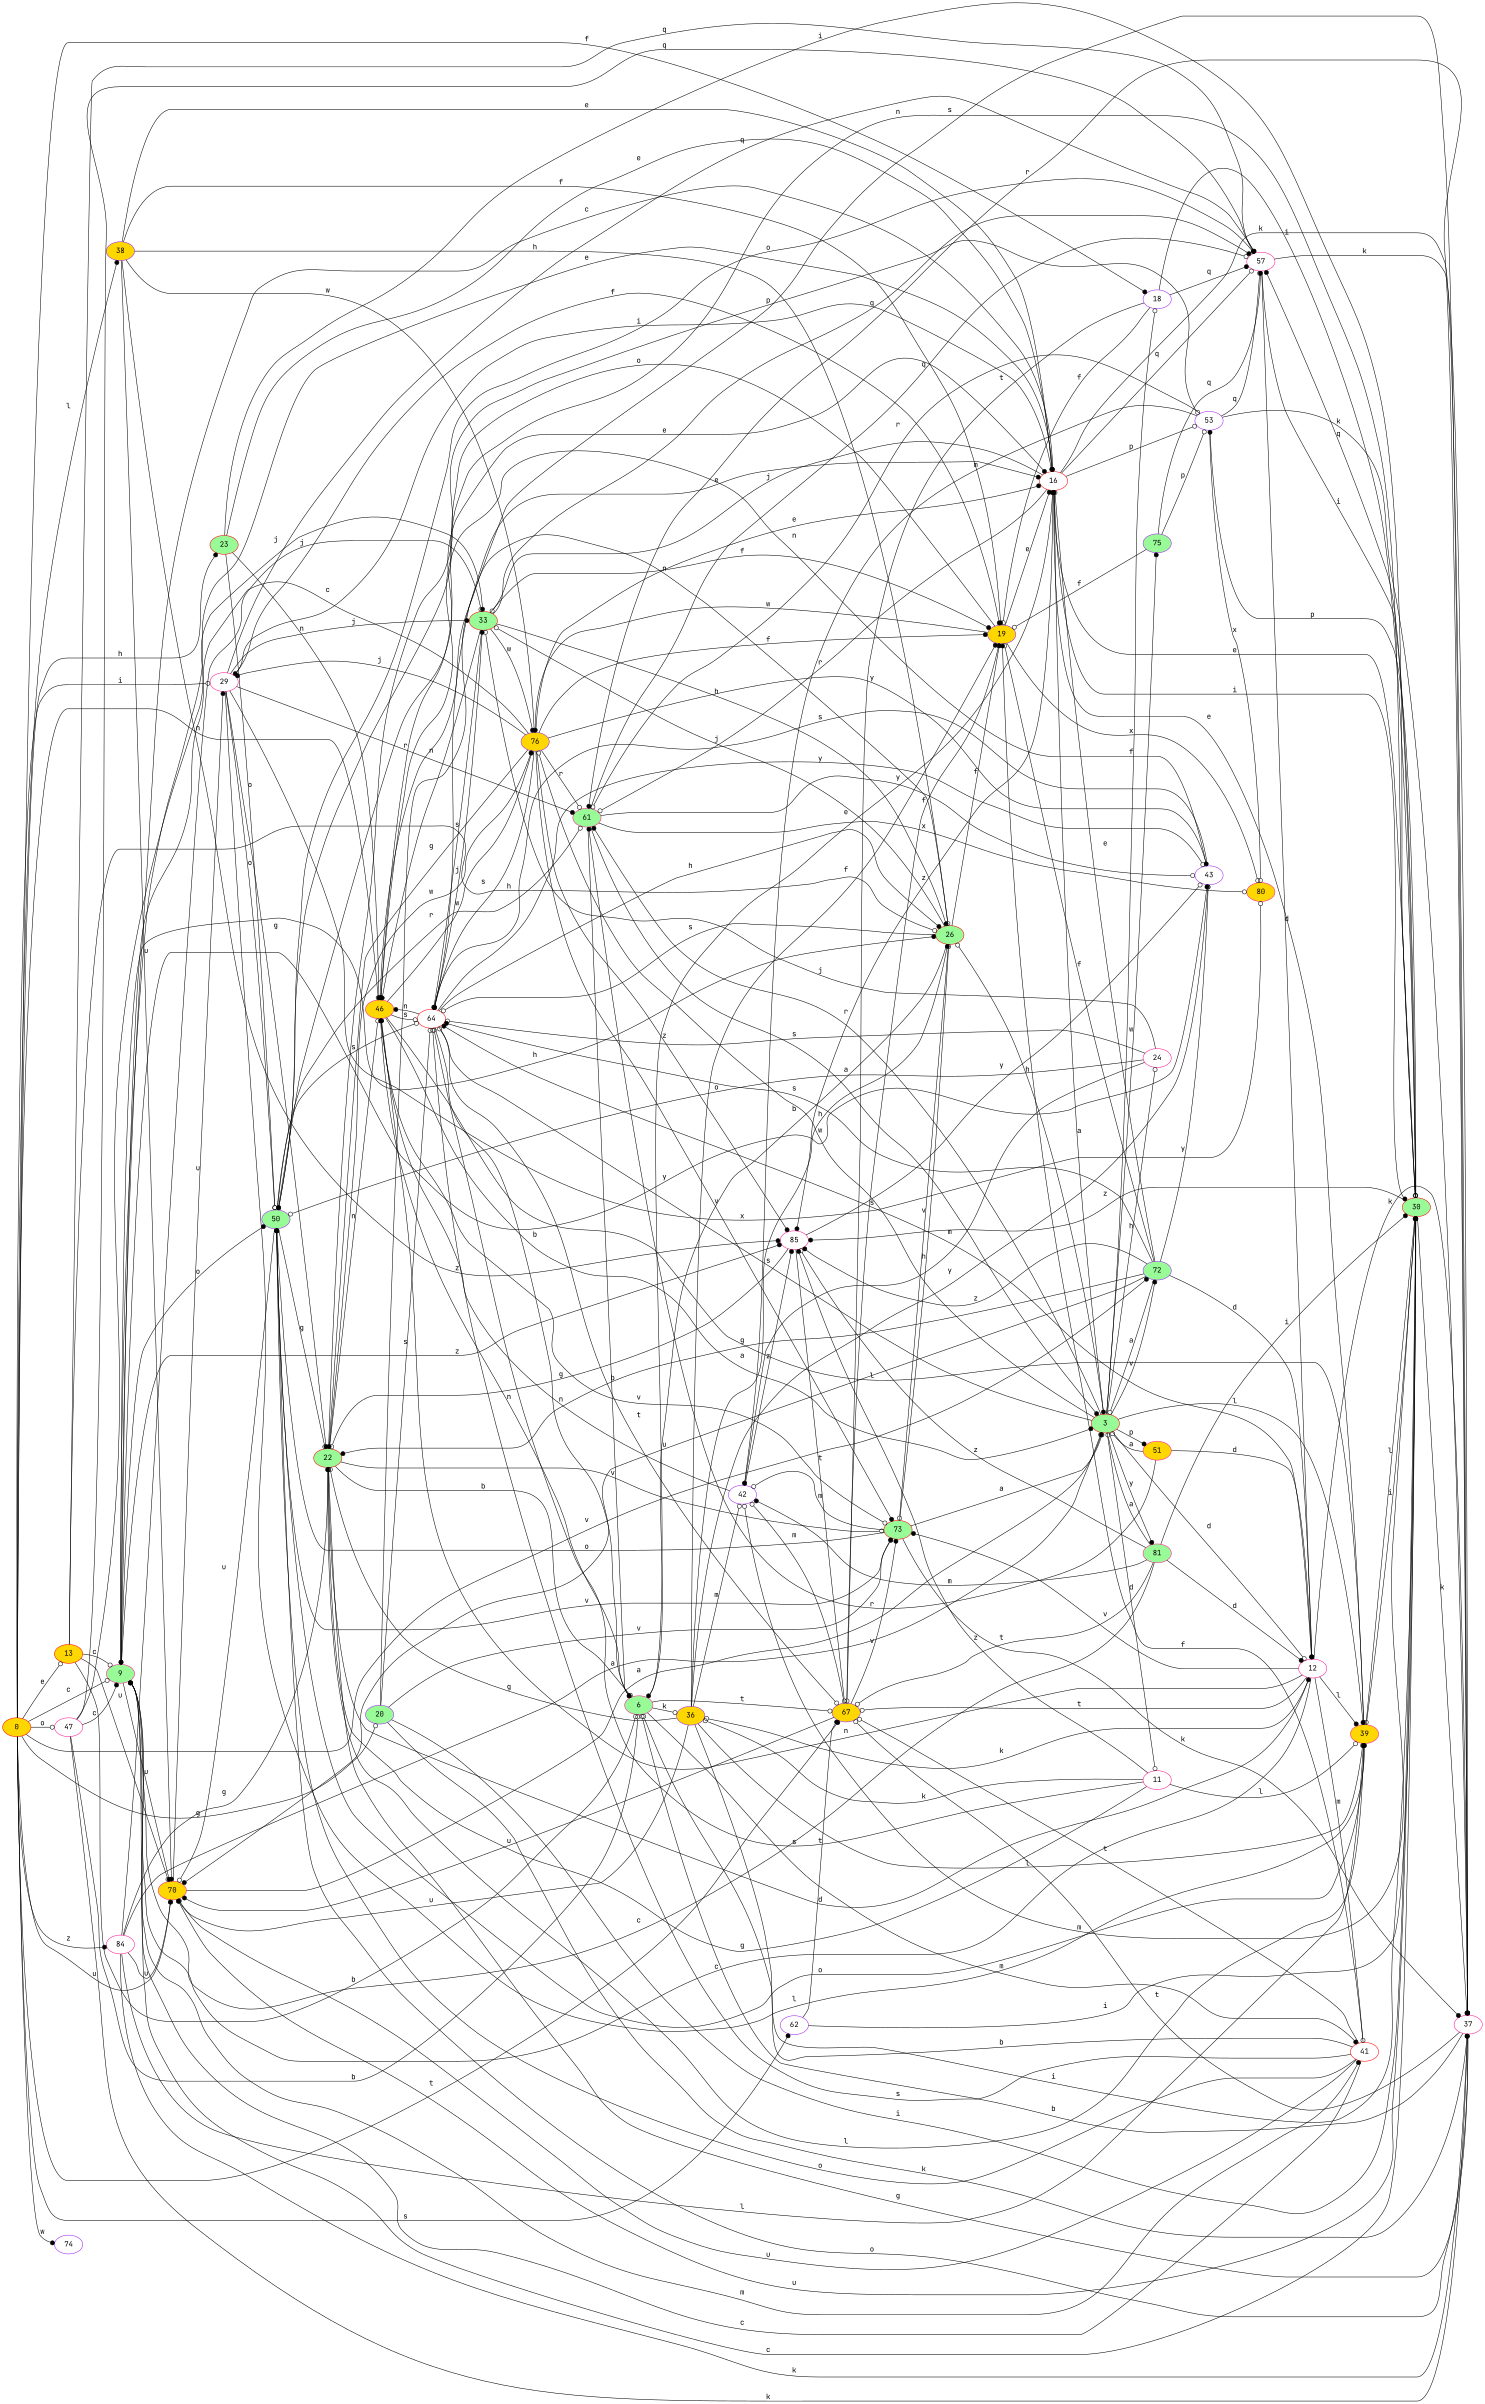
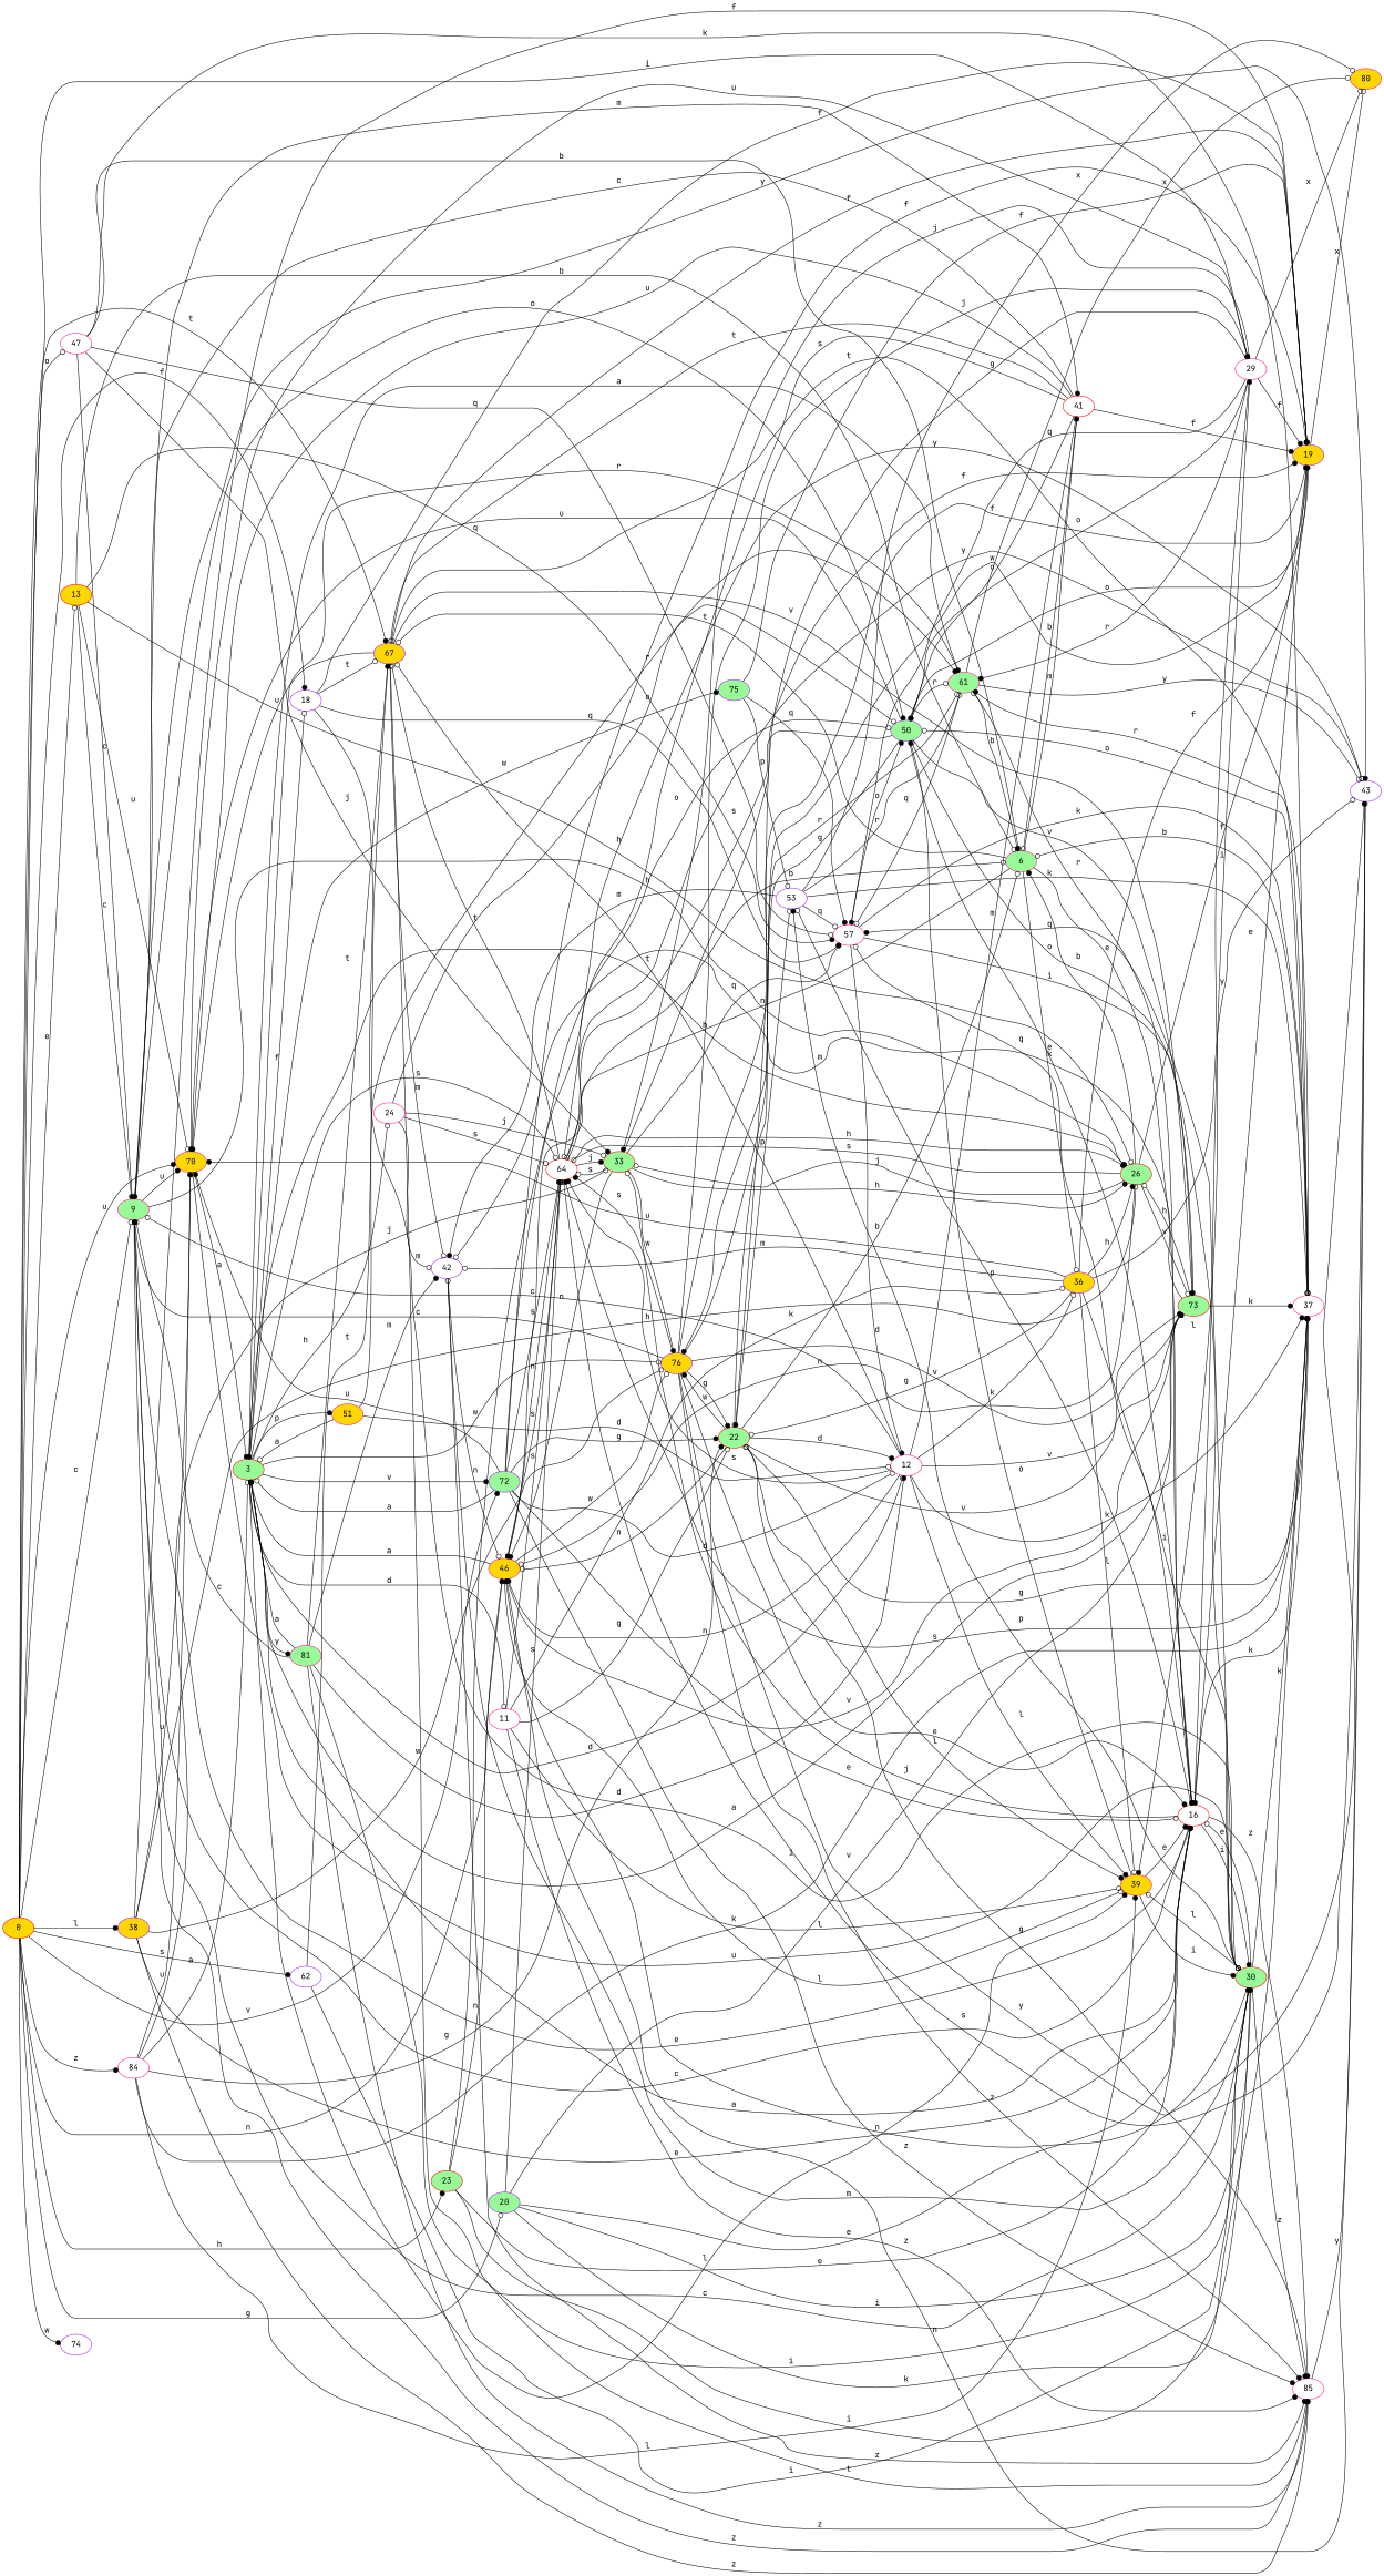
  strict digraph {
    fontname="JetBrains Mono"
    rankdir=LR
    node [color=deeppink fillcolor=white fontname="JetBrains Mono" style=filled]
    edge [arrowhead=odot fontname="JetBrains Mono"]
    0 [color=red fillcolor=gold]
    9 [fillcolor=palegreen]
    13 [color=red fillcolor=gold]
    18 [color=purple]
    20 [color=purple fillcolor=palegreen]
    23 [color=red fillcolor=palegreen]
    29
    38 [color=purple fillcolor=gold]
    46 [fillcolor=gold]
    47
    62 [color=purple]
    67 [color=purple fillcolor=gold]
    70 [fillcolor=gold]
    72 [color=purple fillcolor=palegreen]
    74 [color=purple]
    84
    26 [color=red fillcolor=palegreen]
    16 [color=red]
    41 [color=red]
    50 [color=purple fillcolor=palegreen]
    n21 [color=purple label=43]
    85
    6 [fillcolor=palegreen]
    57
    30 [color=red fillcolor=palegreen]
    19 [color=purple fillcolor=gold]
    64 [color=red]
    37
    73 [color=red fillcolor=palegreen]
    39 [fillcolor=gold]
    61 [fillcolor=palegreen]
    22 [color=red fillcolor=palegreen]
    33 [color=red fillcolor=palegreen]
    80 [fillcolor=gold]
    76 [color=purple fillcolor=gold]
    3 [color=red fillcolor=palegreen]
    42 [color=purple]
    12
    11
    24
    51 [fillcolor=gold]
    75 [color=purple fillcolor=palegreen]
    81 [fillcolor=palegreen]
    36 [color=purple fillcolor=gold]
    53 [color=purple]
    0 -> 9 [label=c]
    0 -> 13 [label=e]
    0 -> 18 [arrowhead=dot label=f]
    0 -> 20 [label=g]
    0 -> 23 [arrowhead=dot label=h]
    0 -> 29 [label=i]
    0 -> 38 [arrowhead=dot label=l]
    0 -> 46 [label=n]
    0 -> 47 [label=o]
    0 -> 62 [arrowhead=dot label=s]
    0 -> 67 [arrowhead=dot label=t]
    0 -> 70 [arrowhead=dot label=u]
    0 -> 72 [arrowhead=dot label=v]
    0 -> 74 [arrowhead=dot label=w]
    0 -> 84 [arrowhead=dot label=z]
    9 -> 70 [arrowhead=dot label=u]
    9 -> 26 [arrowhead=dot label=h]
    9 -> 16 [arrowhead=dot label=e]
    9 -> 41 [arrowhead=dot label=m]
    9 -> 50 [arrowhead=dot label=o]
    9 -> n21 [arrowhead=dot label=y]
    9 -> 85 [arrowhead=dot label=z]
    13 -> 9 [label=c]
    13 -> 70 [label=u]
    13 -> 26 [label=h]
    13 -> 6 [label=b]
    13 -> 57 [arrowhead=dot label=q]
    18 -> 67 [label=t]
    18 -> 57 [arrowhead=dot label=q]
    18 -> 30 [label=i]
    18 -> 19 [label=f]
    20 -> 16 [arrowhead=dot label=e]
    20 -> 30 [arrowhead=dot label=i]
    20 -> 64 [label=s]
    20 -> 37 [arrowhead=dot label=k]
    20 -> 73 [arrowhead=dot label=v]
    23 -> 46 [arrowhead=dot label=n]
    23 -> 16 [label=e]
    23 -> 50 [label=o]
    23 -> 30 [label=i]
-   70 -> 29 [arrowhead=dot label=u]
+   29 -> 70 [arrowhead=dot label=u]
    29 -> 50 [label=o]
    29 -> 57 [arrowhead=dot label=q]
    29 -> 19 [arrowhead=dot label=f]
    29 -> 39 [arrowhead=dot label=l]
    29 -> 61 [arrowhead=dot label=r]
    29 -> 22 [arrowhead=dot label=g]
    29 -> 33 [arrowhead=dot label=j]
    29 -> 80 [label=x]
    38 -> 70 [arrowhead=dot label=u]
    38 -> 26 [label=h]
    38 -> 16 [arrowhead=dot label=e]
    38 -> 85 [arrowhead=dot label=z]
    38 -> 19 [arrowhead=dot label=f]
    38 -> 76 [label=w]
    46 -> 64 [label=s]
    46 -> 73 [label=v]
    46 -> 39 [label=l]
    46 -> 76 [label=w]
    46 -> 3 [arrowhead=dot label=a]
    47 -> 9 [arrowhead=dot label=c]
    47 -> 6 [label=b]
    47 -> 57 [label=q]
    47 -> 37 [label=k]
    47 -> 33 [arrowhead=dot label=j]
    62 -> 67 [arrowhead=dot label=t]
    62 -> 30 [label=i]
    67 -> 70 [arrowhead=dot label=u]
    67 -> 19 [label=f]
    67 -> 73 [arrowhead=dot label=v]
    67 -> 42 [label=m]
    70 -> 3 [arrowhead=dot label=a]
    72 -> 70 [arrowhead=dot label=u]
    72 -> 16 [label=e]
    72 -> n21 [label=y]
    72 -> 85 [arrowhead=dot label=z]
    72 -> 19 [label=f]
    72 -> 64 [arrowhead=dot label=s]
    72 -> 22 [arrowhead=dot label=g]
    72 -> 3 [label=a]
    72 -> 12 [label=d]
    84 -> 70 [label=u]
    84 -> 37 [label=k]
    84 -> 39 [arrowhead=dot label=l]
    84 -> 22 [arrowhead=dot label=g]
    84 -> 33 [label=j]
    84 -> 3 [label=a]
    26 -> 46 [label=n]
    26 -> 6 [arrowhead=dot label=b]
    26 -> 19 [arrowhead=dot label=f]
    26 -> 64 [label=s]
    26 -> 73 [label=v]
    26 -> 33 [label=j]
    16 -> 9 [arrowhead=dot label=c]
    16 -> 29 [arrowhead=dot label=i]
    16 -> 85 [arrowhead=dot label=z]
    16 -> 57 [label=q]
    16 -> 30 [arrowhead=dot label=i]
    16 -> 37 [arrowhead=dot label=k]
    16 -> 61 [label=r]
    16 -> 33 [label=j]
    16 -> 3 [arrowhead=dot label=a]
    16 -> 53 [label=p]
    41 -> 9 [arrowhead=dot label=c]
    41 -> 67 [label=t]
    41 -> 70 [label=u]
    41 -> 50 [arrowhead=dot label=o]
    41 -> 6 [label=b]
    41 -> 19 [arrowhead=dot label=f]
    41 -> 64 [label=s]
    50 -> 70 [label=u]
    50 -> 16 [arrowhead=dot label=e]
    50 -> 64 [label=s]
    50 -> 73 [label=v]
    50 -> 61 [label=r]
    50 -> 22 [label=g]
    n21 -> 46 [arrowhead=dot label=n]
    n21 -> 64 [label=s]
    85 -> 67 [label=t]
    85 -> n21 [label=y]
    85 -> 22 [label=g]
    6 -> 46 [arrowhead=dot label=n]
    6 -> 67 [label=t]
    6 -> 16 [arrowhead=dot label=e]
    6 -> 41 [arrowhead=dot label=m]
    6 -> 36 [label=k]
    57 -> 50 [arrowhead=dot label=o]
    57 -> 30 [label=i]
    57 -> 37 [label=k]
    57 -> 12 [arrowhead=dot label=d]
    30 -> 9 [label=c]
    30 -> 46 [arrowhead=dot label=n]
    30 -> 70 [label=u]
    30 -> 16 [label=e]
    30 -> 85 [arrowhead=dot label=z]
    30 -> 57 [arrowhead=dot label=q]
    30 -> 37 [arrowhead=dot label=k]
    30 -> 39 [label=l]
    30 -> 42 [label=m]
    30 -> 53 [arrowhead=dot label=p]
    19 -> 16 [arrowhead=dot label=e]
    19 -> 50 [label=o]
    19 -> 80 [label=x]
    19 -> 76 [arrowhead=dot label=w]
    64 -> 46 [arrowhead=dot label=n]
    64 -> 67 [label=t]
    64 -> 26 [arrowhead=dot label=h]
    64 -> n21 [label=y]
    64 -> 6 [label=b]
    64 -> 33 [arrowhead=dot label=j]
    37 -> 67 [label=t]
    37 -> 50 [label=o]
    37 -> 6 [label=b]
    37 -> 64 [arrowhead=dot label=s]
    37 -> 61 [arrowhead=dot label=r]
    37 -> 22 [label=g]
    73 -> 26 [label=h]
    73 -> 50 [label=o]
    73 -> 37 [arrowhead=dot label=k]
    73 -> 3 [label=a]
    73 -> 42 [label=m]
    39 -> 16 [arrowhead=dot label=e]
    39 -> 50 [arrowhead=dot label=o]
    39 -> 30 [arrowhead=dot label=i]
    61 -> n21 [label=y]
    61 -> 6 [arrowhead=dot label=b]
    61 -> 57 [label=q]
    61 -> 80 [label=x]
    61 -> 3 [arrowhead=dot label=a]
    22 -> 46 [label=n]
    22 -> 6 [label=b]
    22 -> 73 [label=v]
    22 -> 39 [arrowhead=dot label=l]
    22 -> 76 [arrowhead=dot label=w]
    22 -> 12 [arrowhead=dot label=d]
    22 -> 53 [label=p]
    33 -> 46 [arrowhead=dot label=n]
    33 -> 26 [arrowhead=dot label=h]
    33 -> 57 [arrowhead=dot label=q]
    33 -> 19 [arrowhead=dot label=f]
    33 -> 64 [label=s]
    33 -> 76 [arrowhead=dot label=w]
    76 -> 9 [arrowhead=dot label=c]
    76 -> 29 [arrowhead=dot label=j]
    76 -> 16 [arrowhead=dot label=e]
    76 -> n21 [arrowhead=dot label=y]
    76 -> 85 [arrowhead=dot label=z]
    76 -> 19 [arrowhead=dot label=f]
    76 -> 64 [arrowhead=dot label=s]
    76 -> 73 [arrowhead=dot label=v]
    76 -> 61 [label=r]
    76 -> 22 [arrowhead=dot label=g]
    3 -> 18 [label=f]
    3 -> 72 [arrowhead=dot label=v]
    3 -> 26 [label=h]
    3 -> 64 [label=s]
    3 -> 39 [arrowhead=dot label=l]
    3 -> 61 [arrowhead=dot label=r]
    3 -> 76 [label=w]
    3 -> 12 [label=d]
    3 -> 11 [label=d]
    3 -> 24 [label=h]
    3 -> 51 [arrowhead=dot label=p]
    3 -> 75 [arrowhead=dot label=w]
    3 -> 81 [arrowhead=dot label=y]
    42 -> 46 [label=n]
    42 -> 85 [arrowhead=dot label=z]
    12 -> 9 [label=c]
    12 -> 46 [arrowhead=dot label=n]
    12 -> 67 [label=t]
    12 -> 41 [label=m]
    12 -> 64 [arrowhead=dot label=s]
    12 -> 37 [arrowhead=dot label=k]
    12 -> 73 [arrowhead=dot label=v]
    12 -> 39 [arrowhead=dot label=l]
    12 -> 36 [label=k]
    11 -> 85 [arrowhead=dot label=z]
    11 -> 64 [label=s]
    11 -> 39 [label=l]
    11 -> 22 [label=g]
    11 -> 36 [label=k]
    24 -> 50 [label=o]
    24 -> 64 [label=s]
    24 -> 33 [label=j]
    24 -> 42 [label=m]
    51 -> 61 [arrowhead=dot label=r]
    51 -> 3 [label=a]
    51 -> 12 [label=d]
    75 -> 57 [arrowhead=dot label=q]
    75 -> 19 [label=f]
    75 -> 53 [label=p]
    81 -> 9 [label=c]
    81 -> 67 [label=t]
    81 -> 85 [label=z]
    81 -> 30 [arrowhead=dot label=i]
    81 -> 3 [label=a]
    81 -> 42 [arrowhead=dot label=m]
    81 -> 12 [arrowhead=dot label=d]
    36 -> 70 [arrowhead=dot label=u]
    36 -> 26 [arrowhead=dot label=h]
    36 -> n21 [label=y]
    36 -> 30 [label=i]
    36 -> 19 [arrowhead=dot label=f]
    36 -> 39 [label=l]
    36 -> 22 [label=g]
    36 -> 42 [label=m]
    53 -> 57 [label=q]
    53 -> 37 [label=k]
    53 -> 61 [label=r]
    53 -> 80 [label=x]
    53 -> 42 [arrowhead=dot label=m]
  }
